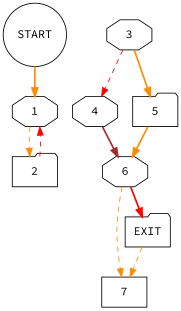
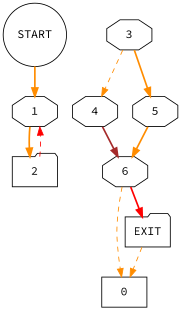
  digraph {
    fontname="Source Code Pro"
    node [fontname="Source Code Pro" shape=octagon]
    edge [color=darkorange fontname="Source Code Pro" style=bold]
    n1 [label=START shape=circle]
    1
    2 [shape=folder]
    3
    4
-   5 [shape=folder]
+   5
    6
-   7 [shape=box]
+   7 [shape=box label=0]
    n9 [label=EXIT shape=folder]
    n1 -> 1
-   1 -> 2 [style=dashed]
+   1 -> 2
    2 -> 1 [color=red style=dashed]
-   3 -> 4 [color=red style=dashed]
+   3 -> 4 [style=dashed]
    3 -> 5
    4 -> 6 [color=brown]
    5 -> 6
    6 -> 7 [style=dashed]
    6 -> n9 [color=red]
    n9 -> 7 [style=dashed]
  }
